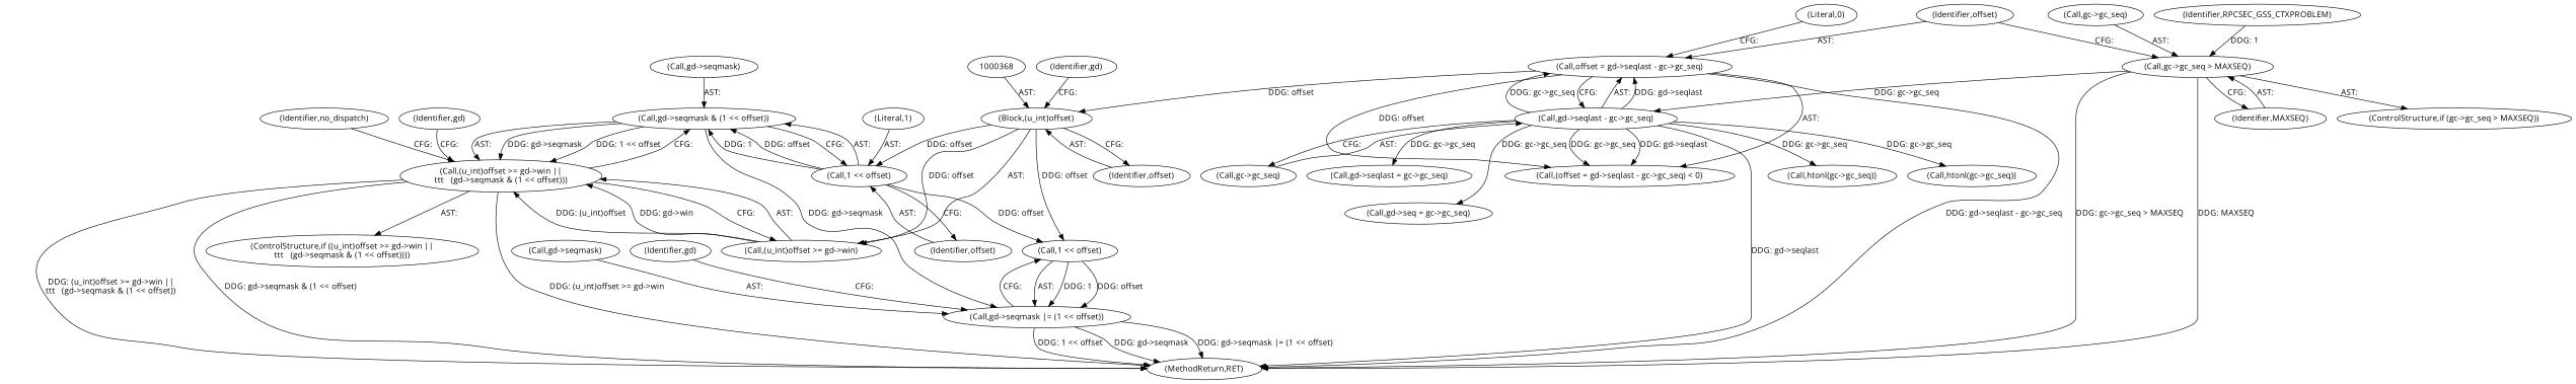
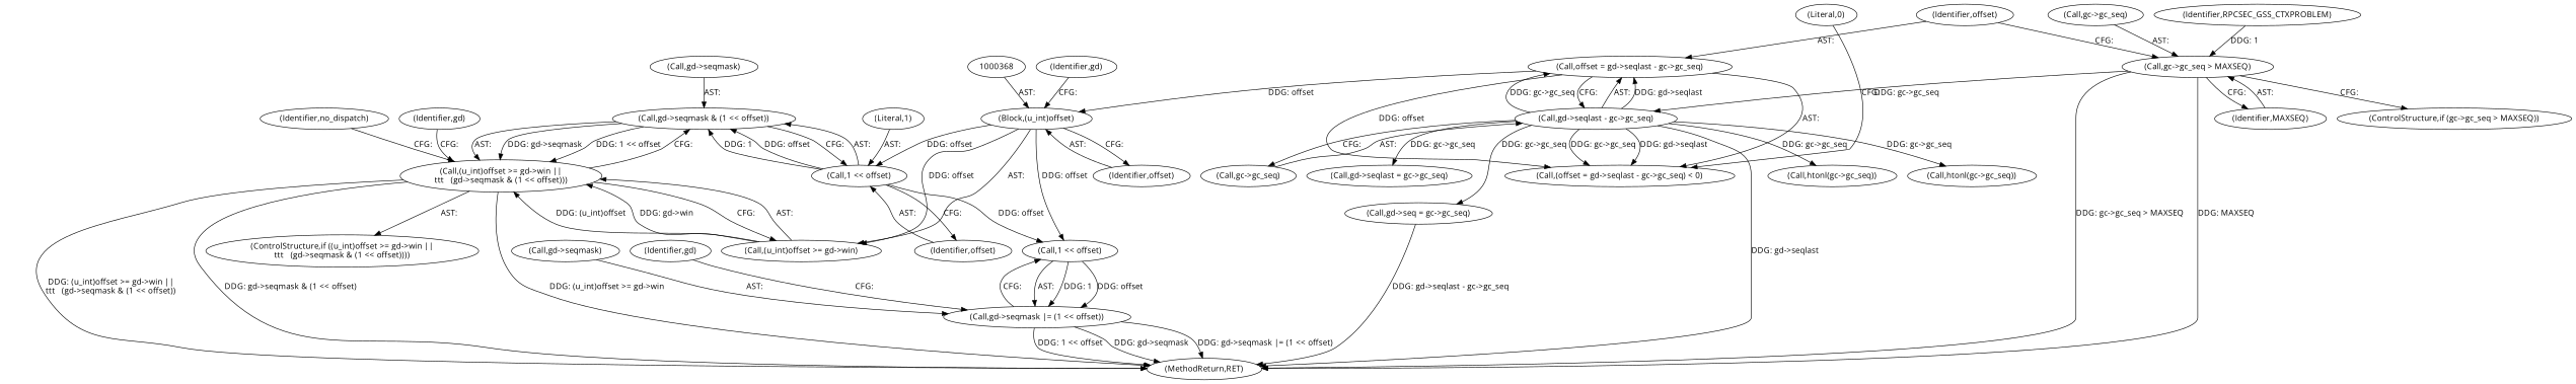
  digraph {
    fontname="Open Sans"
    node [fontname="Open Sans"]
    edge [fontname="Open Sans"]
    n1 [label="(Call,gd->seqmask & (1 << offset))"]
    n2 [label="(Call,1 << offset)"]
    n3 [label="(Call,(u_int)offset >= gd->win ||\n\t\t\t   (gd->seqmask & (1 << offset)))"]
    n4 [label="(Call,gd->seqmask |= (1 << offset))"]
    n5 [label="(Call,1 << offset)"]
    n6 [label="(Identifier,offset)"]
    n7 [label="(Call,(u_int)offset >= gd->win)"]
    n8 [label="(MethodReturn,RET)"]
    n9 [label="(ControlStructure,if ((u_int)offset >= gd->win ||\n\t\t\t   (gd->seqmask & (1 << offset))))"]
    n10 [label="(Block,(u_int)offset)"]
    n11 [label="(Identifier,offset)"]
    n12 [label="(Call,offset = gd->seqlast - gc->gc_seq)"]
    n13 [label="(Call,gd->seqlast - gc->gc_seq)"]
    n14 [label="(Call,(offset = gd->seqlast - gc->gc_seq) < 0)"]
    n15 [label="(Call,gd->seq = gc->gc_seq)"]
    n16 [label="(Call,htonl(gc->gc_seq))"]
    n17 [label="(Call,htonl(gc->gc_seq))"]
    n18 [label="(Call,gc->gc_seq)"]
    n19 [label="(Call,gd->seqlast = gc->gc_seq)"]
    n20 [label="(Call,gc->gc_seq > MAXSEQ)"]
    n21 [label="(Identifier,MAXSEQ)"]
    n22 [label="(ControlStructure,if (gc->gc_seq > MAXSEQ))"]
    n23 [label="(Call,gd->seqmask)"]
    n24 [label="(Identifier,gd)"]
    n25 [label="(Call,gc->gc_seq)"]
    n26 [label="(Literal,0)"]
    n27 [label="(Identifier,gd)"]
    n28 [label="(Identifier,RPCSEC_GSS_CTXPROBLEM)"]
    n29 [label="(Identifier,no_dispatch)"]
    n30 [label="(Identifier,offset)"]
    n31 [label="(Call,gd->seqmask)"]
    n32 [label="(Literal,1)"]
    n33 [label="(Identifier,gd)"]
    1000368
    n1 -> n2 [label="CFG: "]
    n1 -> n3 [label="AST: "]
    n1 -> n3 [label="DDG: gd->seqmask"]
    n1 -> n3 [label="DDG: 1 << offset"]
-   n1 -> n4 [label="DDG: gd->seqmask"]
    n2 -> n1 [label="AST: "]
    n2 -> n1 [label="DDG: 1"]
    n2 -> n1 [label="DDG: offset"]
    n2 -> n5 [label="DDG: offset"]
    n2 -> n6 [label="CFG: "]
    n3 -> n1 [label="CFG: "]
    n3 -> n7 [label="CFG: "]
    n3 -> n8 [label="DDG: (u_int)offset >= gd->win ||\n\t\t\t   (gd->seqmask & (1 << offset))"]
    n3 -> n8 [label="DDG: gd->seqmask & (1 << offset)"]
    n3 -> n8 [label="DDG: (u_int)offset >= gd->win"]
    n3 -> n9 [label="AST: "]
    n4 -> n5 [label="CFG: "]
    n4 -> n8 [label="DDG: gd->seqmask |= (1 << offset)"]
    n4 -> n8 [label="DDG: 1 << offset"]
    n4 -> n8 [label="DDG: gd->seqmask"]
    n5 -> n4 [label="AST: "]
    n5 -> n4 [label="DDG: 1"]
    n5 -> n4 [label="DDG: offset"]
    n6 -> n2 [label="AST: "]
    n7 -> n3 [label="AST: "]
    n7 -> n3 [label="DDG: (u_int)offset"]
    n7 -> n3 [label="DDG: gd->win"]
    n10 -> n2 [label="DDG: offset"]
    n10 -> n5 [label="DDG: offset"]
    n10 -> n7 [label="AST: "]
    n10 -> n7 [label="DDG: offset"]
    n10 -> n11 [label="CFG: "]
    n11 -> n10 [label="AST: "]
-   n12 -> n8 [label="DDG: gd->seqlast - gc->gc_seq"]
+   n15 -> n8 [label="DDG: gd->seqlast - gc->gc_seq"]
    n12 -> n10 [label="DDG: offset"]
    n12 -> n13 [label="CFG: "]
    n12 -> n14 [label="AST: "]
    n12 -> n14 [label="DDG: offset"]
    n13 -> n8 [label="DDG: gd->seqlast"]
    n13 -> n12 [label="AST: "]
    n13 -> n12 [label="DDG: gd->seqlast"]
    n13 -> n12 [label="DDG: gc->gc_seq"]
    n13 -> n14 [label="DDG: gd->seqlast"]
    n13 -> n14 [label="DDG: gc->gc_seq"]
    n13 -> n15 [label="DDG: gc->gc_seq"]
    n13 -> n16 [label="DDG: gc->gc_seq"]
    n13 -> n17 [label="DDG: gc->gc_seq"]
    n13 -> n18 [label="CFG: "]
    n13 -> n19 [label="DDG: gc->gc_seq"]
    n18 -> n13 [label="AST: "]
    n20 -> n8 [label="DDG: gc->gc_seq > MAXSEQ"]
    n20 -> n8 [label="DDG: MAXSEQ"]
    n20 -> n13 [label="DDG: gc->gc_seq"]
    n20 -> n21 [label="CFG: "]
-   n20 -> n22 [label="AST: "]
+   n20 -> n22 [label="CFG: "]
    n21 -> n20 [label="AST: "]
    n23 -> n1 [label="AST: "]
    n24 -> n10 [label="CFG: "]
    n25 -> n20 [label="AST: "]
-   n26 -> n12 [label="CFG: "]
+   n26 -> n14 [label="CFG: "]
    n27 -> n3 [label="CFG: "]
    n28 -> n20 [label="DDG: 1"]
    n29 -> n3 [label="CFG: "]
    n30 -> n12 [label="AST: "]
    n30 -> n20 [label="CFG: "]
    n31 -> n4 [label="AST: "]
    n32 -> n2 [label="AST: "]
    n33 -> n4 [label="CFG: "]
    1000368 -> n10 [label="AST: "]
  }
